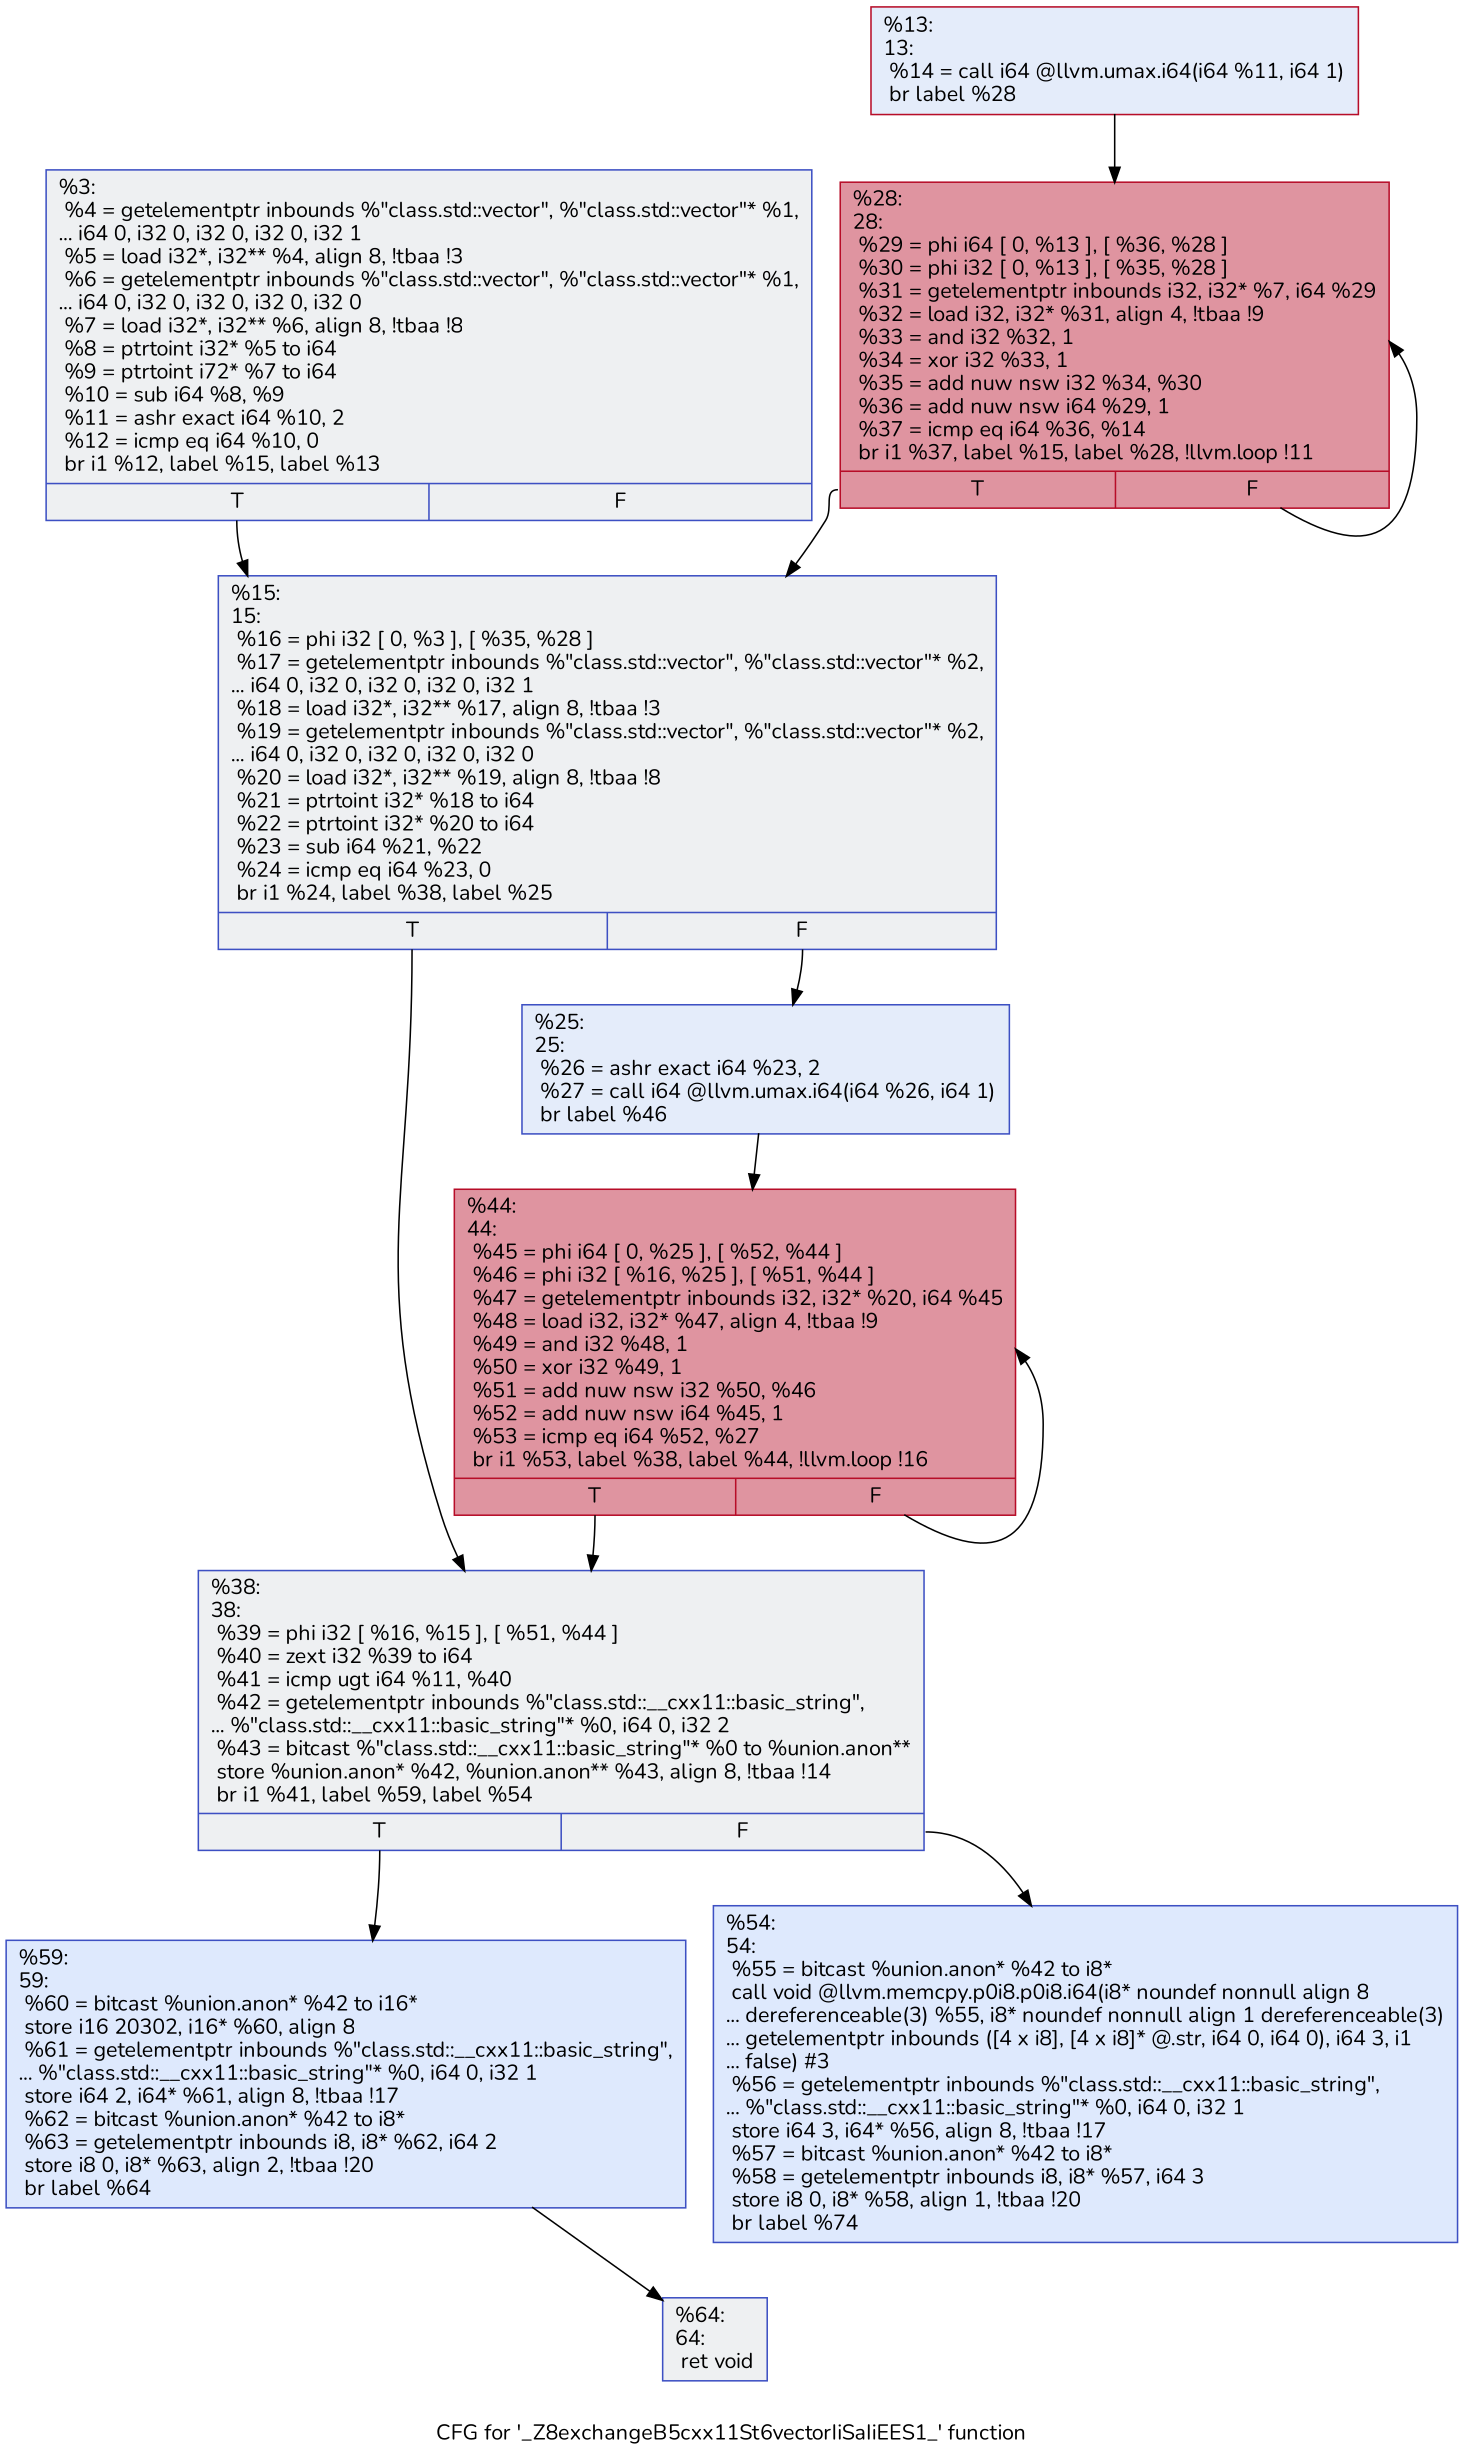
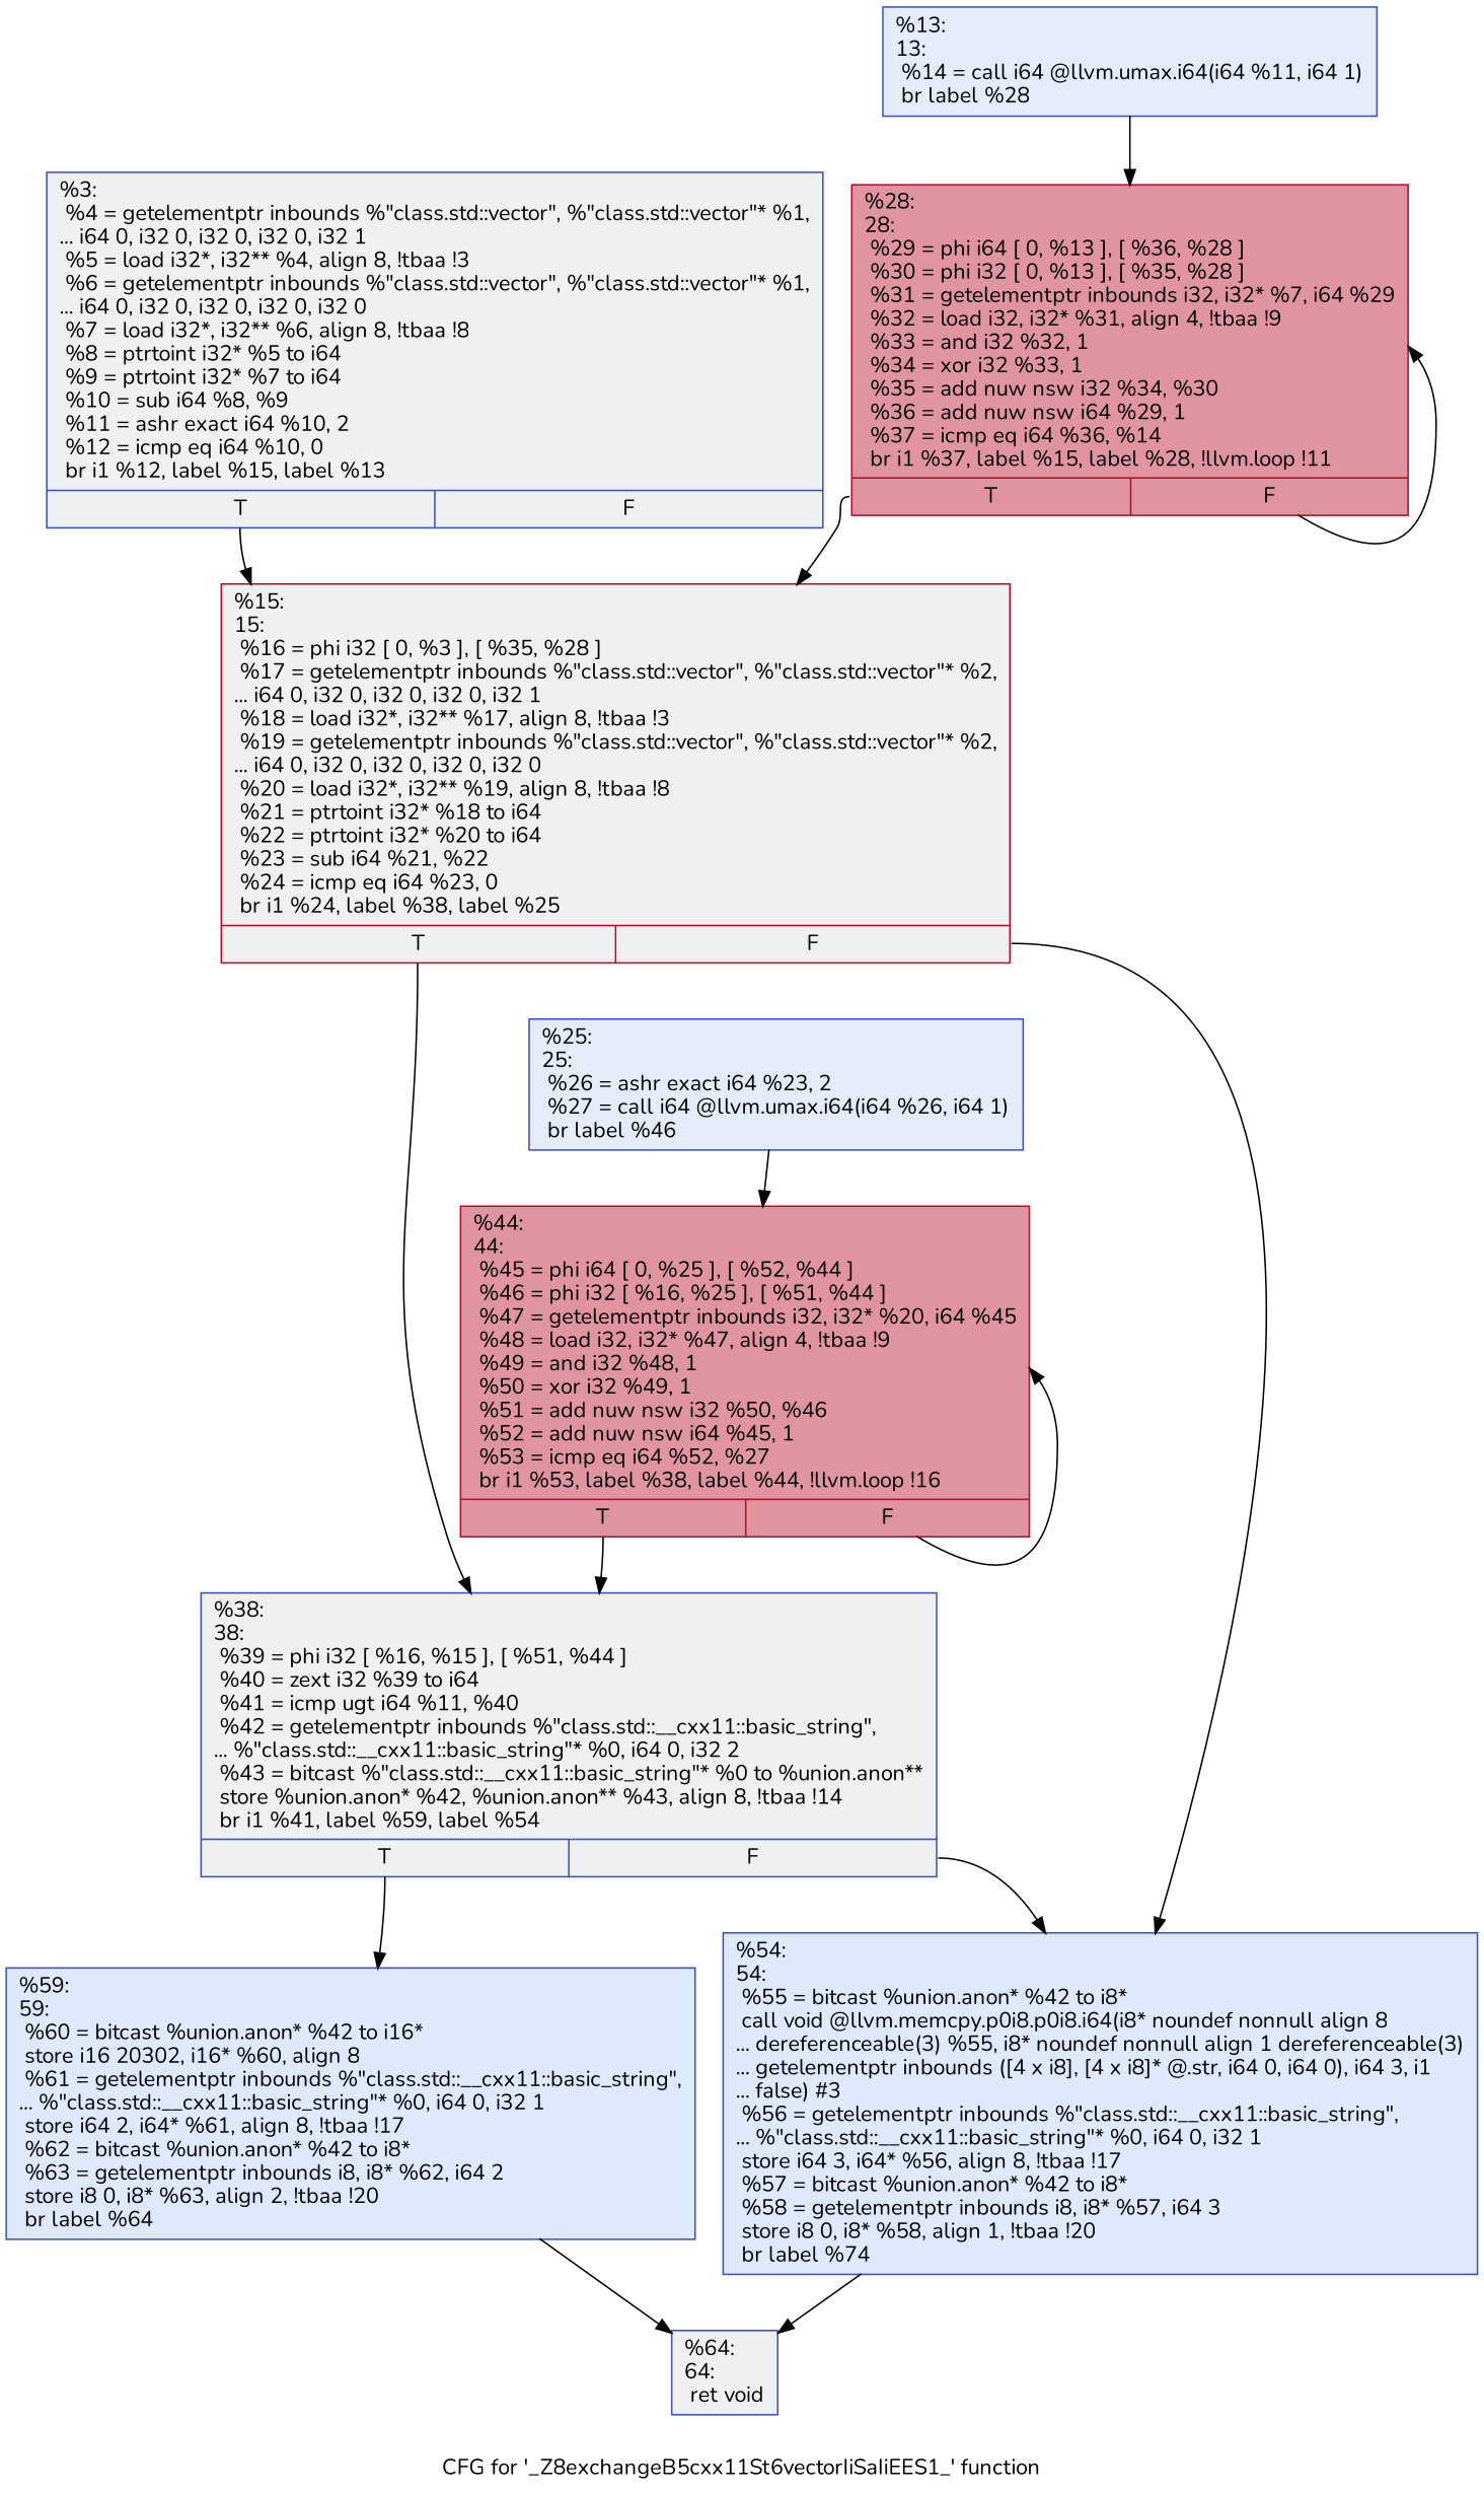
  digraph {
    fontname=Nunito
    label="CFG for '_Z8exchangeB5cxx11St6vectorIiSaIiEES1_' function"
    node [color="#3d50c3ff" fillcolor="#d9dce170" fontname=Nunito shape=record style=filled]
    edge [fontname=Nunito tailport=s0]
-   n1 [label="{%3:\l  %4 = getelementptr inbounds %\"class.std::vector\", %\"class.std::vector\"* %1,\l... i64 0, i32 0, i32 0, i32 0, i32 1\l  %5 = load i32*, i32** %4, align 8, !tbaa !3\l  %6 = getelementptr inbounds %\"class.std::vector\", %\"class.std::vector\"* %1,\l... i64 0, i32 0, i32 0, i32 0, i32 0\l  %7 = load i32*, i32** %6, align 8, !tbaa !8\l  %8 = ptrtoint i32* %5 to i64\l  %9 = ptrtoint i72* %7 to i64\l  %10 = sub i64 %8, %9\l  %11 = ashr exact i64 %10, 2\l  %12 = icmp eq i64 %10, 0\l  br i1 %12, label %15, label %13\l|{<s0>T|<s1>F}}"]
-   n2 [label="{%15:\l15:                                               \l  %16 = phi i32 [ 0, %3 ], [ %35, %28 ]\l  %17 = getelementptr inbounds %\"class.std::vector\", %\"class.std::vector\"* %2,\l... i64 0, i32 0, i32 0, i32 0, i32 1\l  %18 = load i32*, i32** %17, align 8, !tbaa !3\l  %19 = getelementptr inbounds %\"class.std::vector\", %\"class.std::vector\"* %2,\l... i64 0, i32 0, i32 0, i32 0, i32 0\l  %20 = load i32*, i32** %19, align 8, !tbaa !8\l  %21 = ptrtoint i32* %18 to i64\l  %22 = ptrtoint i32* %20 to i64\l  %23 = sub i64 %21, %22\l  %24 = icmp eq i64 %23, 0\l  br i1 %24, label %38, label %25\l|{<s0>T|<s1>F}}"]
+   n1 [label="{%3:\l  %4 = getelementptr inbounds %\"class.std::vector\", %\"class.std::vector\"* %1,\l... i64 0, i32 0, i32 0, i32 0, i32 1\l  %5 = load i32*, i32** %4, align 8, !tbaa !3\l  %6 = getelementptr inbounds %\"class.std::vector\", %\"class.std::vector\"* %1,\l... i64 0, i32 0, i32 0, i32 0, i32 0\l  %7 = load i32*, i32** %6, align 8, !tbaa !8\l  %8 = ptrtoint i32* %5 to i64\l  %9 = ptrtoint i32* %7 to i64\l  %10 = sub i64 %8, %9\l  %11 = ashr exact i64 %10, 2\l  %12 = icmp eq i64 %10, 0\l  br i1 %12, label %15, label %13\l|{<s0>T|<s1>F}}"]
+   n2 [color="#b70d28ff" label="{%15:\l15:                                               \l  %16 = phi i32 [ 0, %3 ], [ %35, %28 ]\l  %17 = getelementptr inbounds %\"class.std::vector\", %\"class.std::vector\"* %2,\l... i64 0, i32 0, i32 0, i32 0, i32 1\l  %18 = load i32*, i32** %17, align 8, !tbaa !3\l  %19 = getelementptr inbounds %\"class.std::vector\", %\"class.std::vector\"* %2,\l... i64 0, i32 0, i32 0, i32 0, i32 0\l  %20 = load i32*, i32** %19, align 8, !tbaa !8\l  %21 = ptrtoint i32* %18 to i64\l  %22 = ptrtoint i32* %20 to i64\l  %23 = sub i64 %21, %22\l  %24 = icmp eq i64 %23, 0\l  br i1 %24, label %38, label %25\l|{<s0>T|<s1>F}}"]
    n3 [label="{%38:\l38:                                               \l  %39 = phi i32 [ %16, %15 ], [ %51, %44 ]\l  %40 = zext i32 %39 to i64\l  %41 = icmp ugt i64 %11, %40\l  %42 = getelementptr inbounds %\"class.std::__cxx11::basic_string\",\l... %\"class.std::__cxx11::basic_string\"* %0, i64 0, i32 2\l  %43 = bitcast %\"class.std::__cxx11::basic_string\"* %0 to %union.anon**\l  store %union.anon* %42, %union.anon** %43, align 8, !tbaa !14\l  br i1 %41, label %59, label %54\l|{<s0>T|<s1>F}}"]
    n4 [fillcolor="#c1d4f470" label="{%25:\l25:                                               \l  %26 = ashr exact i64 %23, 2\l  %27 = call i64 @llvm.umax.i64(i64 %26, i64 1)\l  br label %46\l}"]
-   n5 [color="#b70d28ff" fillcolor="#c1d4f470" label="{%13:\l13:                                               \l  %14 = call i64 @llvm.umax.i64(i64 %11, i64 1)\l  br label %28\l}"]
+   n5 [fillcolor="#c1d4f470" label="{%13:\l13:                                               \l  %14 = call i64 @llvm.umax.i64(i64 %11, i64 1)\l  br label %28\l}"]
    n6 [color="#b70d28ff" fillcolor="#b70d2870" label="{%28:\l28:                                               \l  %29 = phi i64 [ 0, %13 ], [ %36, %28 ]\l  %30 = phi i32 [ 0, %13 ], [ %35, %28 ]\l  %31 = getelementptr inbounds i32, i32* %7, i64 %29\l  %32 = load i32, i32* %31, align 4, !tbaa !9\l  %33 = and i32 %32, 1\l  %34 = xor i32 %33, 1\l  %35 = add nuw nsw i32 %34, %30\l  %36 = add nuw nsw i64 %29, 1\l  %37 = icmp eq i64 %36, %14\l  br i1 %37, label %15, label %28, !llvm.loop !11\l|{<s0>T|<s1>F}}"]
    n7 [fillcolor="#b5cdfa70" label="{%59:\l59:                                               \l  %60 = bitcast %union.anon* %42 to i16*\l  store i16 20302, i16* %60, align 8\l  %61 = getelementptr inbounds %\"class.std::__cxx11::basic_string\",\l... %\"class.std::__cxx11::basic_string\"* %0, i64 0, i32 1\l  store i64 2, i64* %61, align 8, !tbaa !17\l  %62 = bitcast %union.anon* %42 to i8*\l  %63 = getelementptr inbounds i8, i8* %62, i64 2\l  store i8 0, i8* %63, align 2, !tbaa !20\l  br label %64\l}"]
    n8 [fillcolor="#b5cdfa70" label="{%54:\l54:                                               \l  %55 = bitcast %union.anon* %42 to i8*\l  call void @llvm.memcpy.p0i8.p0i8.i64(i8* noundef nonnull align 8\l... dereferenceable(3) %55, i8* noundef nonnull align 1 dereferenceable(3)\l... getelementptr inbounds ([4 x i8], [4 x i8]* @.str, i64 0, i64 0), i64 3, i1\l... false) #3\l  %56 = getelementptr inbounds %\"class.std::__cxx11::basic_string\",\l... %\"class.std::__cxx11::basic_string\"* %0, i64 0, i32 1\l  store i64 3, i64* %56, align 8, !tbaa !17\l  %57 = bitcast %union.anon* %42 to i8*\l  %58 = getelementptr inbounds i8, i8* %57, i64 3\l  store i8 0, i8* %58, align 1, !tbaa !20\l  br label %74\l}"]
    n9 [color="#b70d28ff" fillcolor="#b70d2870" label="{%44:\l44:                                               \l  %45 = phi i64 [ 0, %25 ], [ %52, %44 ]\l  %46 = phi i32 [ %16, %25 ], [ %51, %44 ]\l  %47 = getelementptr inbounds i32, i32* %20, i64 %45\l  %48 = load i32, i32* %47, align 4, !tbaa !9\l  %49 = and i32 %48, 1\l  %50 = xor i32 %49, 1\l  %51 = add nuw nsw i32 %50, %46\l  %52 = add nuw nsw i64 %45, 1\l  %53 = icmp eq i64 %52, %27\l  br i1 %53, label %38, label %44, !llvm.loop !16\l|{<s0>T|<s1>F}}"]
    n10 [label="{%64:\l64:                                               \l  ret void\l}"]
    n1 -> n2
    n2 -> n3
-   n2 -> n4 [tailport=s1]
+   n2 -> n8 [tailport=s1]
    n3 -> n7
    n3 -> n8 [tailport=s1]
    n4 -> n9
    n5 -> n6
    n6 -> n2
    n6 -> n6 [tailport=s1]
    n7 -> n10
+   n8 -> n10
    n9 -> n3
    n9 -> n9 [tailport=s1]
  }
